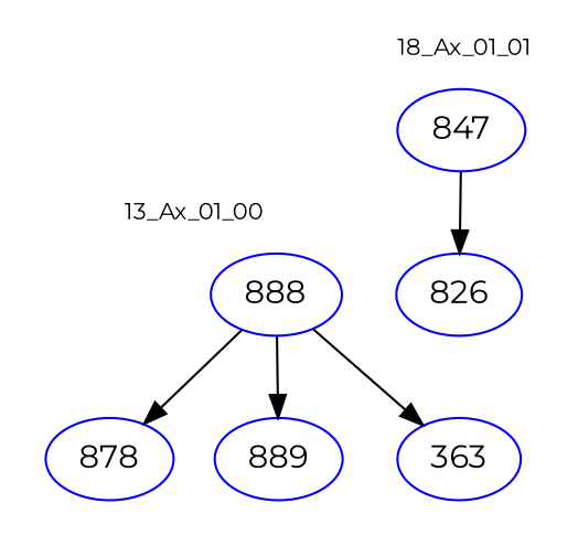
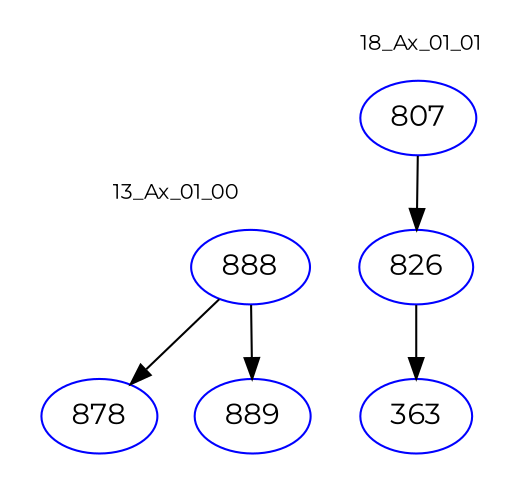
  digraph {
    fontname=Montserrat
    node [color=blue fontname=Montserrat]
    edge [color=black fontname=Montserrat]
    n1 [label=888]
    n2 [label=878]
    n3 [label=889]
    n4 [label=826]
-   n5 [label=847]
+   n5 [label=807]
    n6 [label=363]
    subgraph cluster_1 {
      color=white
      fontsize=10
      label="13_Ax_01_00"
      n1
      n2
      n3
    }
    subgraph cluster_2 {
      color=white
      fontsize=10
      label="18_Ax_01_01"
      n4
      n5
      n6
    }
    n1 -> n2
    n1 -> n3
-   n1 -> n6
+   n4 -> n6
    n5 -> n4
  }
